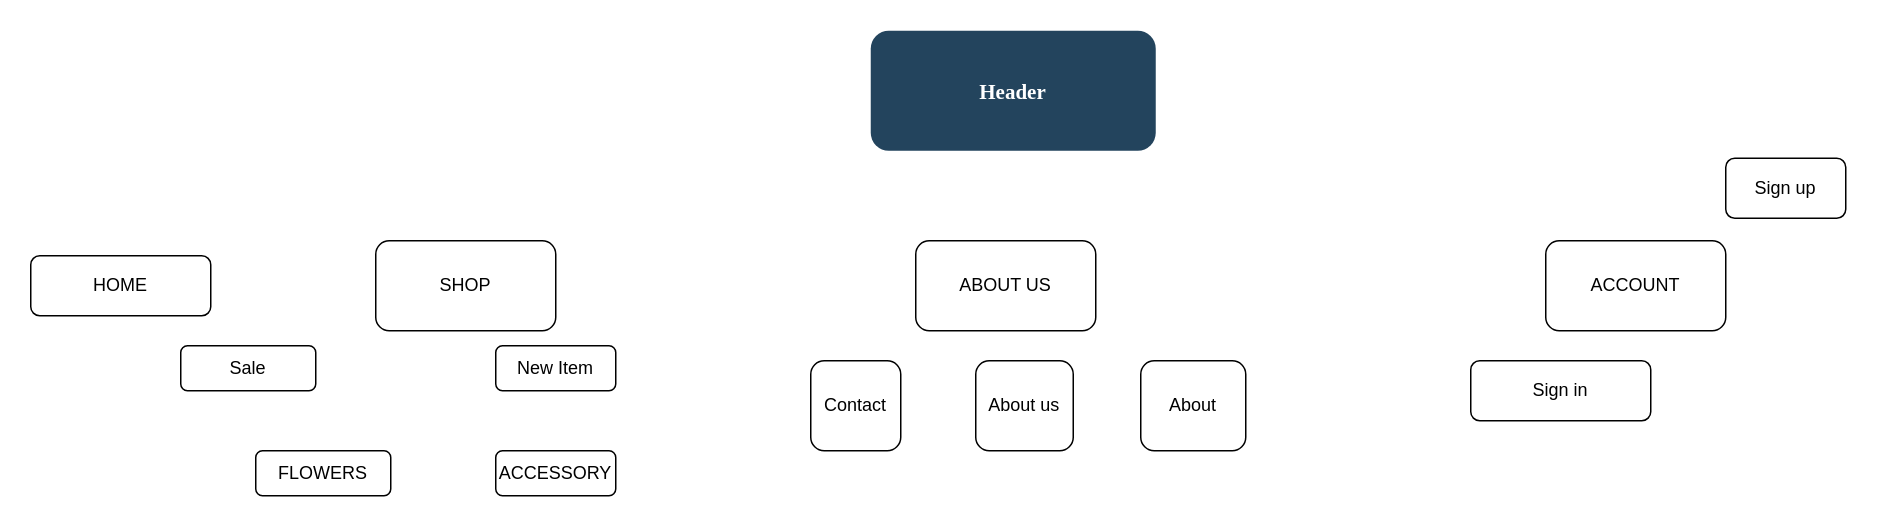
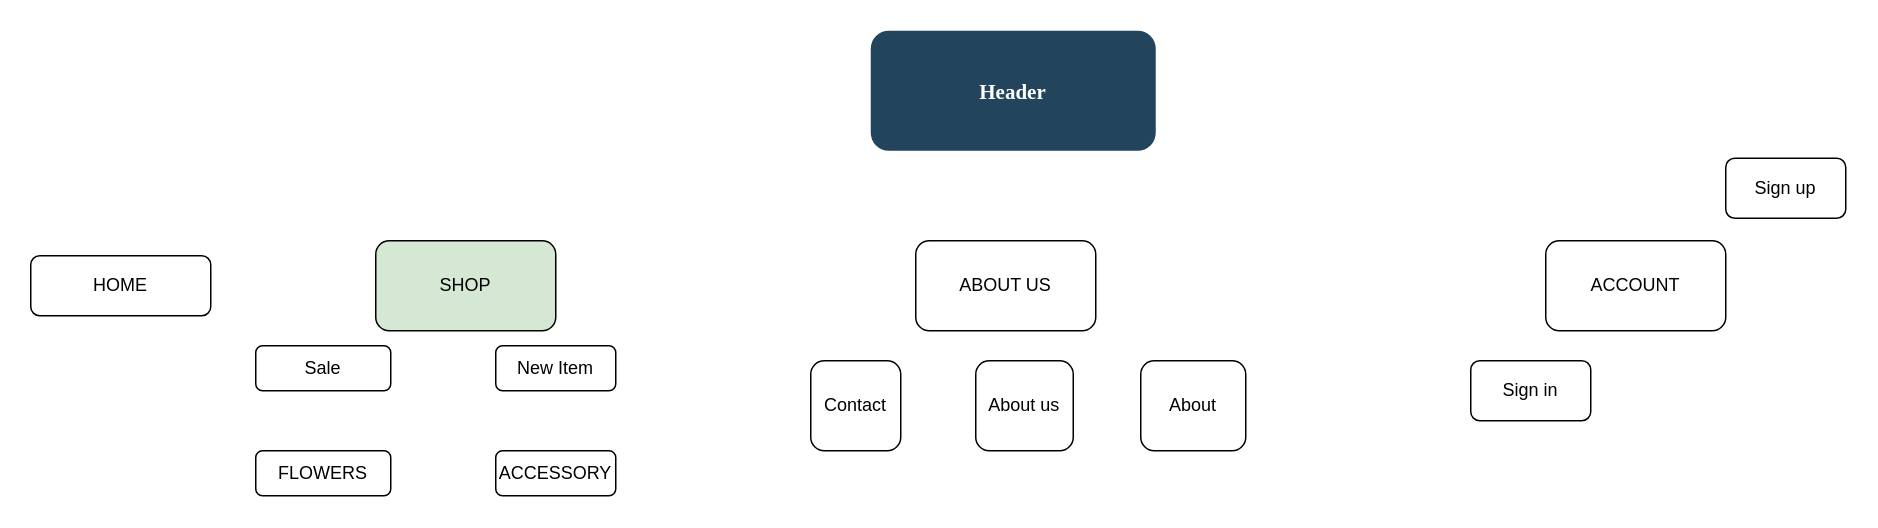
  <mxCell id="0" />
  <mxCell id="1" parent="0" />
  <mxCell id="2" value="Header" style="rounded=1;fillColor=#23445D;gradientColor=none;strokeColor=none;fontColor=#FFFFFF;fontStyle=1;fontFamily=Tahoma;fontSize=14" vertex="1" parent="1"><mxGeometry x="580" y="20" width="190" height="80" as="geometry" /></mxCell>
  <mxCell id="3" value="HOME" style="rounded=1;whiteSpace=wrap;html=1;" vertex="1" parent="1"><mxGeometry x="20" y="170" width="120" height="40" as="geometry" /></mxCell>
- <mxCell id="4" value="SHOP" style="rounded=1;whiteSpace=wrap;html=1;" vertex="1" parent="1"><mxGeometry x="250" y="160" width="120" height="60" as="geometry" /></mxCell>
+ <mxCell id="4" value="SHOP" style="rounded=1;whiteSpace=wrap;html=1;fillColor=#d5e8d4;" vertex="1" parent="1"><mxGeometry x="250" y="160" width="120" height="60" as="geometry" /></mxCell>
  <mxCell id="5" value="ABOUT US" style="rounded=1;whiteSpace=wrap;html=1;" vertex="1" parent="1"><mxGeometry x="610" y="160" width="120" height="60" as="geometry" /></mxCell>
  <mxCell id="6" value="ACCOUNT" style="rounded=1;whiteSpace=wrap;html=1;" vertex="1" parent="1"><mxGeometry x="1030" y="160" width="120" height="60" as="geometry" /></mxCell>
- <mxCell id="7" value="Sign in" style="rounded=1;whiteSpace=wrap;html=1;" vertex="1" parent="1"><mxGeometry x="980" y="240" width="120" height="40" as="geometry" /></mxCell>
+ <mxCell id="7" value="Sign in" style="rounded=1;whiteSpace=wrap;html=1;" vertex="1" parent="1"><mxGeometry x="980" y="240" width="80" height="40" as="geometry" /></mxCell>
  <mxCell id="8" value="Sign up" style="rounded=1;whiteSpace=wrap;html=1;" vertex="1" parent="1"><mxGeometry x="1150" y="105" width="80" height="40" as="geometry" /></mxCell>
  <mxCell id="9" value="Contact" style="rounded=1;whiteSpace=wrap;html=1;" vertex="1" parent="1"><mxGeometry x="540" y="240" width="60" height="60" as="geometry" /></mxCell>
  <mxCell id="10" value="About" style="rounded=1;whiteSpace=wrap;html=1;" vertex="1" parent="1"><mxGeometry x="760" y="240" width="70" height="60" as="geometry" /></mxCell>
- <mxCell id="11" value="Sale" style="rounded=1;whiteSpace=wrap;html=1;" vertex="1" parent="1"><mxGeometry x="120" y="230" width="90" height="30" as="geometry" /></mxCell>
+ <mxCell id="11" value="Sale" style="rounded=1;whiteSpace=wrap;html=1;" vertex="1" parent="1"><mxGeometry x="170" y="230" width="90" height="30" as="geometry" /></mxCell>
  <mxCell id="12" value="FLOWERS" style="rounded=1;whiteSpace=wrap;html=1;" vertex="1" parent="1"><mxGeometry x="170" y="300" width="90" height="30" as="geometry" /></mxCell>
  <mxCell id="13" value="New Item" style="rounded=1;whiteSpace=wrap;html=1;" vertex="1" parent="1"><mxGeometry x="330" y="230" width="80" height="30" as="geometry" /></mxCell>
  <mxCell id="14" value="ACCESSORY" style="rounded=1;whiteSpace=wrap;html=1;" vertex="1" parent="1"><mxGeometry x="330" y="300" width="80" height="30" as="geometry" /></mxCell>
  <mxCell id="15" value="About us" style="rounded=1;whiteSpace=wrap;html=1;" vertex="1" parent="1"><mxGeometry x="650" y="240" width="65" height="60" as="geometry" /></mxCell>
